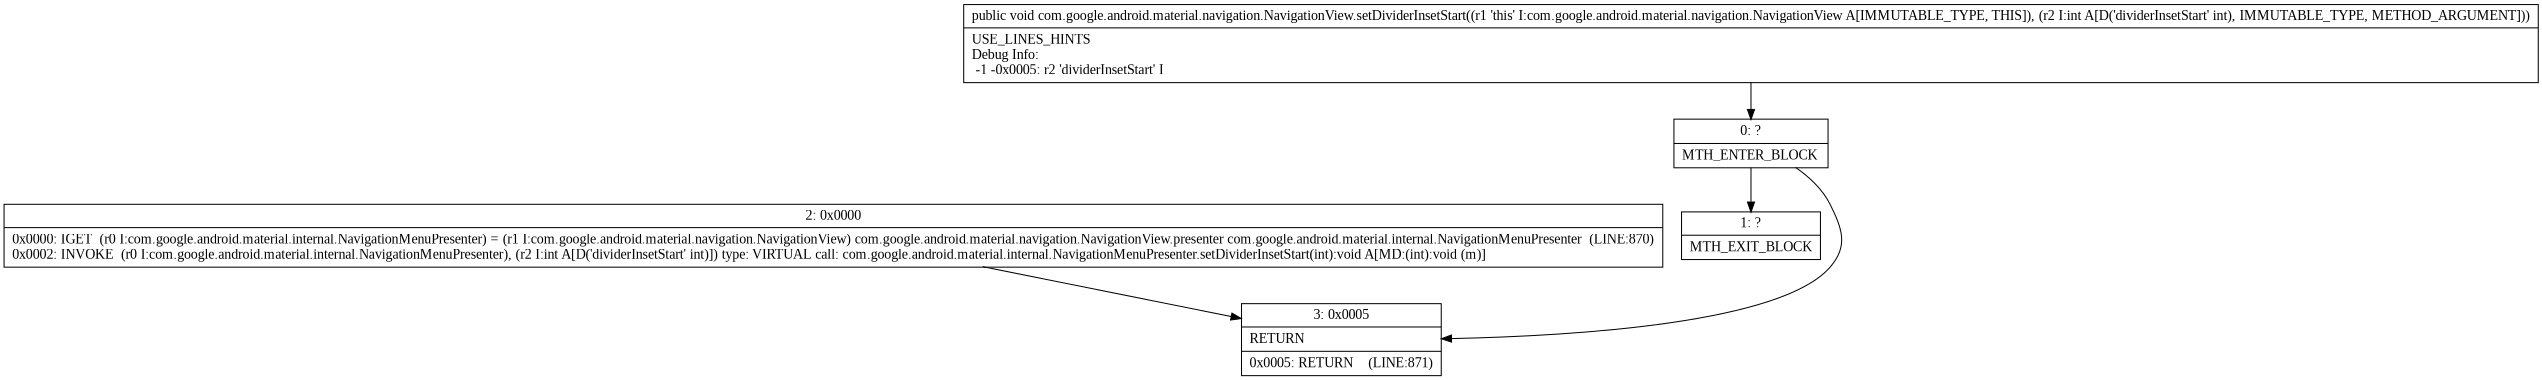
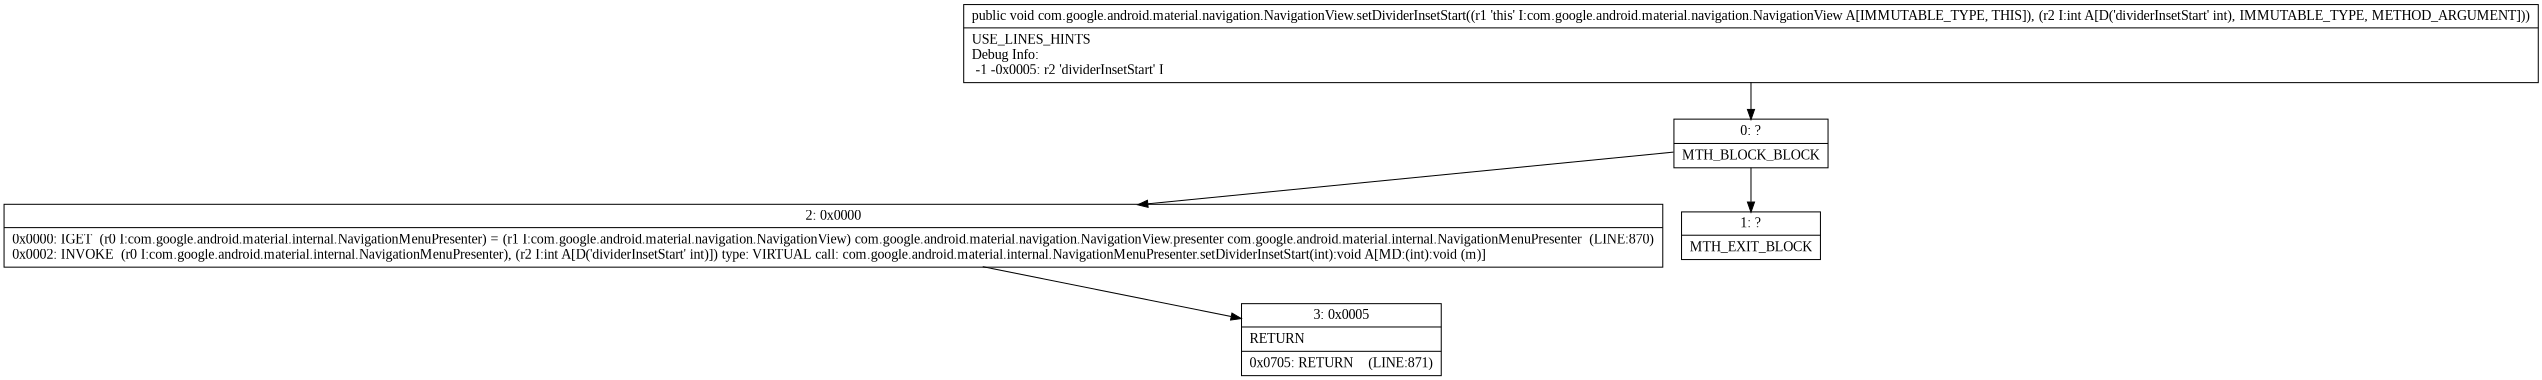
  digraph {
    fontname="Liberation Serif"
    node [fontname="Liberation Serif" shape=record]
    edge [fontname="Liberation Serif"]
-   n1 [label="{0\:\ ?|MTH_ENTER_BLOCK\l}"]
+   n1 [label="{0\:\ ?|MTH_BLOCK_BLOCK\l}"]
    n2 [label="{2\:\ 0x0000|0x0000: IGET  (r0 I:com.google.android.material.internal.NavigationMenuPresenter) = (r1 I:com.google.android.material.navigation.NavigationView) com.google.android.material.navigation.NavigationView.presenter com.google.android.material.internal.NavigationMenuPresenter  (LINE:870)\l0x0002: INVOKE  (r0 I:com.google.android.material.internal.NavigationMenuPresenter), (r2 I:int A[D('dividerInsetStart' int)]) type: VIRTUAL call: com.google.android.material.internal.NavigationMenuPresenter.setDividerInsetStart(int):void A[MD:(int):void (m)]\l}"]
    n3 [label="{1\:\ ?|MTH_EXIT_BLOCK\l}"]
-   n4 [label="{3\:\ 0x0005|RETURN\l|0x0005: RETURN    (LINE:871)\l}"]
+   n4 [label="{3\:\ 0x0005|RETURN\l|0x0705: RETURN    (LINE:871)\l}"]
    n5 [label="{public void com.google.android.material.navigation.NavigationView.setDividerInsetStart((r1 'this' I:com.google.android.material.navigation.NavigationView A[IMMUTABLE_TYPE, THIS]), (r2 I:int A[D('dividerInsetStart' int), IMMUTABLE_TYPE, METHOD_ARGUMENT]))  | USE_LINES_HINTS\lDebug Info:\l  \-1 \-0x0005: r2 'dividerInsetStart' I\l}"]
-   n1 -> n4
+   n1 -> n2
    n1 -> n3
    n2 -> n4
    n5 -> n1
  }
